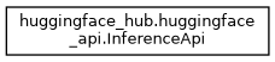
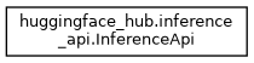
  digraph {
    rankdir=LR
-   n1 [color=black fillcolor=white fontname=Helvetica fontsize=10 height=0.2 label="huggingface_hub.huggingface\l_api.InferenceApi" shape=record style=filled width=0.4]
+   n1 [color=black fillcolor=white fontname=Helvetica fontsize=10 height=0.2 label="huggingface_hub.inference\l_api.InferenceApi" shape=record style=filled width=0.4]
  }
